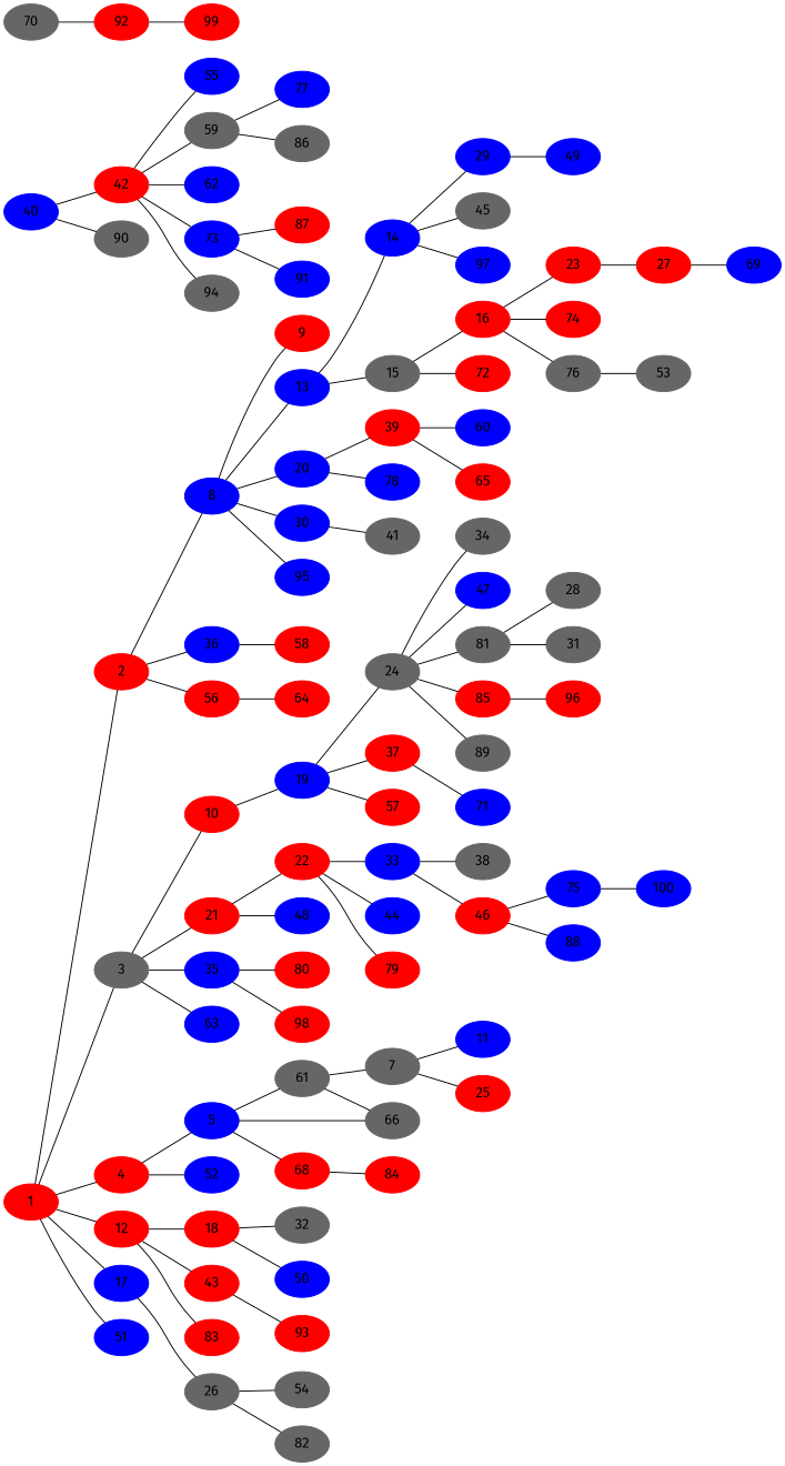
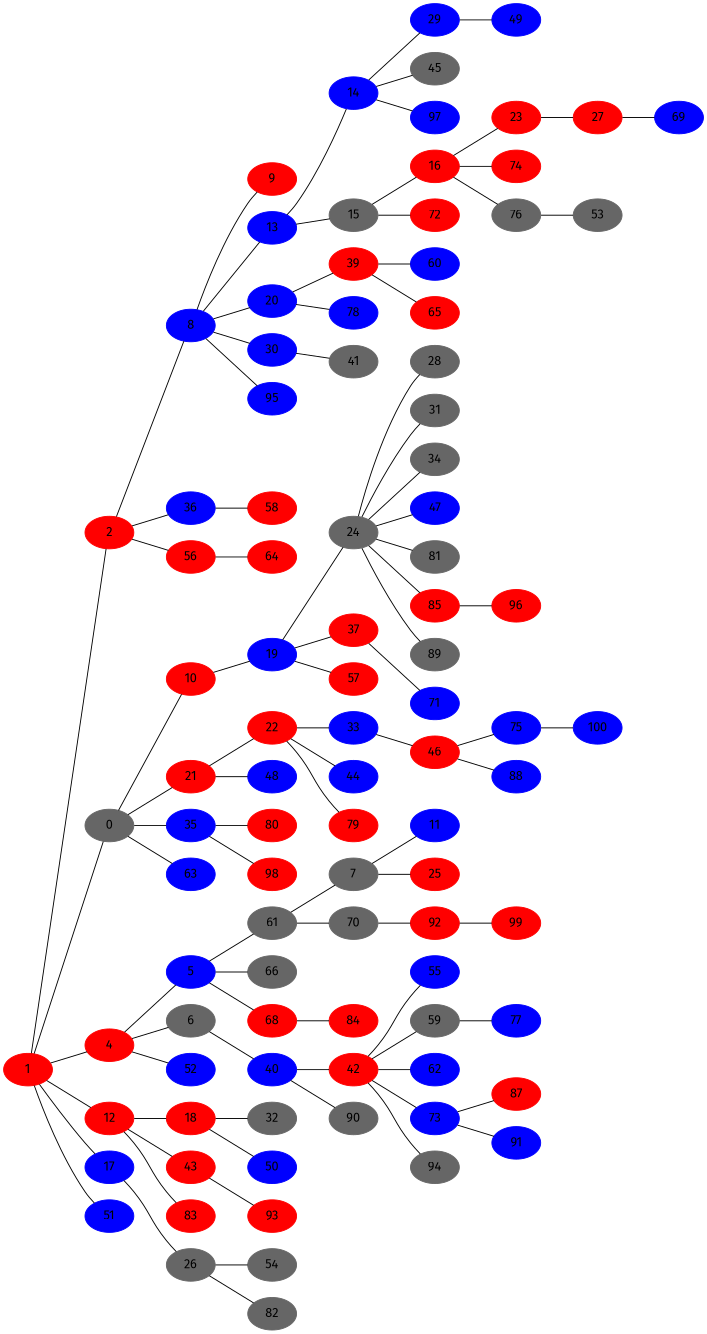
  graph {
    fontname="Fira Sans"
    rankdir=LR
    node [color=red fontname="Fira Sans" style=filled]
    edge [fontname="Fira Sans"]
    1
    2
-   3 [color=gray40]
+   3 [color=gray40 label=0]
    4
    12
    17 [color=blue]
    51 [color=blue]
    8 [color=blue]
    36 [color=blue]
    56
    10
    21
    35 [color=blue]
    63 [color=blue]
    5 [color=blue]
+   6 [color=gray40]
    52 [color=blue]
    18
    43
    83
    26 [color=gray40]
    9
    13 [color=blue]
    20 [color=blue]
    30 [color=blue]
    95 [color=blue]
    58
    64
    7 [color=gray40]
    11 [color=blue]
    25
    19 [color=blue]
    22
    48 [color=blue]
    80
    98
    61 [color=gray40]
    66 [color=gray40]
    68
    40 [color=blue]
    70 [color=gray40]
    84
    42
    90 [color=gray40]
    14 [color=blue]
    15 [color=gray40]
    39
    78 [color=blue]
    41 [color=gray40]
    24 [color=gray40]
    37
    57
    32 [color=gray40]
    50 [color=blue]
    93
    29 [color=blue]
    45 [color=gray40]
    97 [color=blue]
    16
    72
    49 [color=blue]
    23
    74
    76 [color=gray40]
    53 [color=gray40]
    27
    54 [color=gray40]
    82 [color=gray40]
    28 [color=gray40]
    31 [color=gray40]
    34 [color=gray40]
    47 [color=blue]
    81 [color=gray40]
    85
    89 [color=gray40]
    71 [color=blue]
    60 [color=blue]
    65
    33 [color=blue]
    44 [color=blue]
    79
-   38 [color=gray40]
    46
    69 [color=blue]
    96
    75 [color=blue]
    88 [color=blue]
    55 [color=blue]
    59 [color=gray40]
    62 [color=blue]
    73 [color=blue]
    94 [color=gray40]
    77 [color=blue]
-   86 [color=gray40]
    87
    91 [color=blue]
    100 [color=blue]
    92
    99
    1 -- 2
    1 -- 3
    1 -- 4
    1 -- 12
    1 -- 17
    1 -- 51
    2 -- 8
    2 -- 36
    2 -- 56
    3 -- 10
    3 -- 21
    3 -- 35
    3 -- 63
    4 -- 5
+   4 -- 6
    4 -- 52
    12 -- 18
    12 -- 43
    12 -- 83
    17 -- 26
    8 -- 9
    8 -- 13
    8 -- 20
    8 -- 30
    8 -- 95
    36 -- 58
    56 -- 64
    10 -- 19
    21 -- 22
    21 -- 48
    35 -- 80
    35 -- 98
    5 -- 61
    5 -- 66
    5 -- 68
+   6 -- 40
    18 -- 32
    18 -- 50
    43 -- 93
    26 -- 54
    26 -- 82
    13 -- 14
    13 -- 15
    20 -- 39
    20 -- 78
    30 -- 41
    7 -- 11
    7 -- 25
    19 -- 24
    19 -- 37
    19 -- 57
    22 -- 33
    22 -- 44
    22 -- 79
    61 -- 7
-   61 -- 66
+   61 -- 70
    68 -- 84
    40 -- 42
    40 -- 90
    70 -- 92
    42 -- 55
    42 -- 59
    42 -- 62
    42 -- 73
    42 -- 94
    14 -- 29
    14 -- 45
    14 -- 97
    15 -- 16
    15 -- 72
    39 -- 60
    39 -- 65
-   81 -- 28
-   81 -- 31
+   24 -- 28
+   24 -- 31
    24 -- 34
    24 -- 47
    24 -- 81
    24 -- 85
    24 -- 89
    37 -- 71
    29 -- 49
    16 -- 23
    16 -- 74
    16 -- 76
    23 -- 27
    76 -- 53
    27 -- 69
    85 -- 96
-   33 -- 38
    33 -- 46
    46 -- 75
    46 -- 88
    75 -- 100
    59 -- 77
-   59 -- 86
    73 -- 87
    73 -- 91
    92 -- 99
  }
